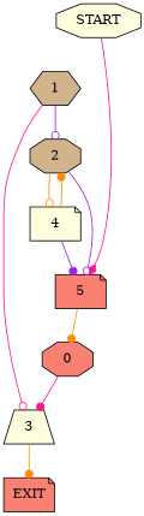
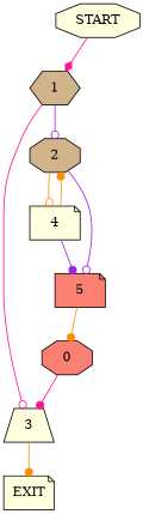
  digraph {
    node [fillcolor=lightyellow shape=octagon style=filled]
    edge [arrowhead=dot color=darkorange]
    n1 [label=START]
    1 [fillcolor=tan shape=hexagon]
    2 [fillcolor=tan]
    3 [shape=trapezium]
-   n5 [fillcolor=salmon label=EXIT shape=note]
+   n5 [label=EXIT shape=note]
    4 [shape=note]
    5 [fillcolor=salmon shape=note]
    n8 [fillcolor=salmon label=0]
-   n1 -> 5 [arrowhead=diamond color=deeppink]
+   n1 -> 1 [arrowhead=diamond color=deeppink]
    1 -> 2 [arrowhead=odot color=purple]
    1 -> 3 [arrowhead=odot color=deeppink]
    2 -> 4 [arrowhead=odot]
    2 -> 5 [arrowhead=odot color=purple]
    3 -> n5
    4 -> 2
    4 -> 5 [color=purple]
    5 -> n8
    n8 -> 3 [color=deeppink]
  }
